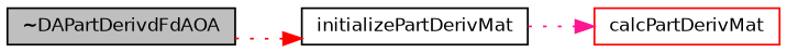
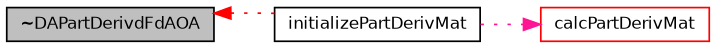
  digraph {
    rankdir=LR
    node [color=black fontname=Helvetica fontsize=10 shape=record]
    edge [fontname=Helvetica fontsize=10 labelfontname=Helvetica labelfontsize=10 style=dotted]
    n1 [fillcolor=grey75 fontcolor=black height=0.2 label="~DAPartDerivdFdAOA" style=filled width=0.4]
    n2 [height=0.2 label=initializePartDerivMat width=0.4]
    n3 [color=red height=0.2 label=calcPartDerivMat width=0.4]
-   n1 -> n2 [color=red]
+   n2 -> n1 [color=red]
    n2 -> n3 [color=deeppink]
  }
